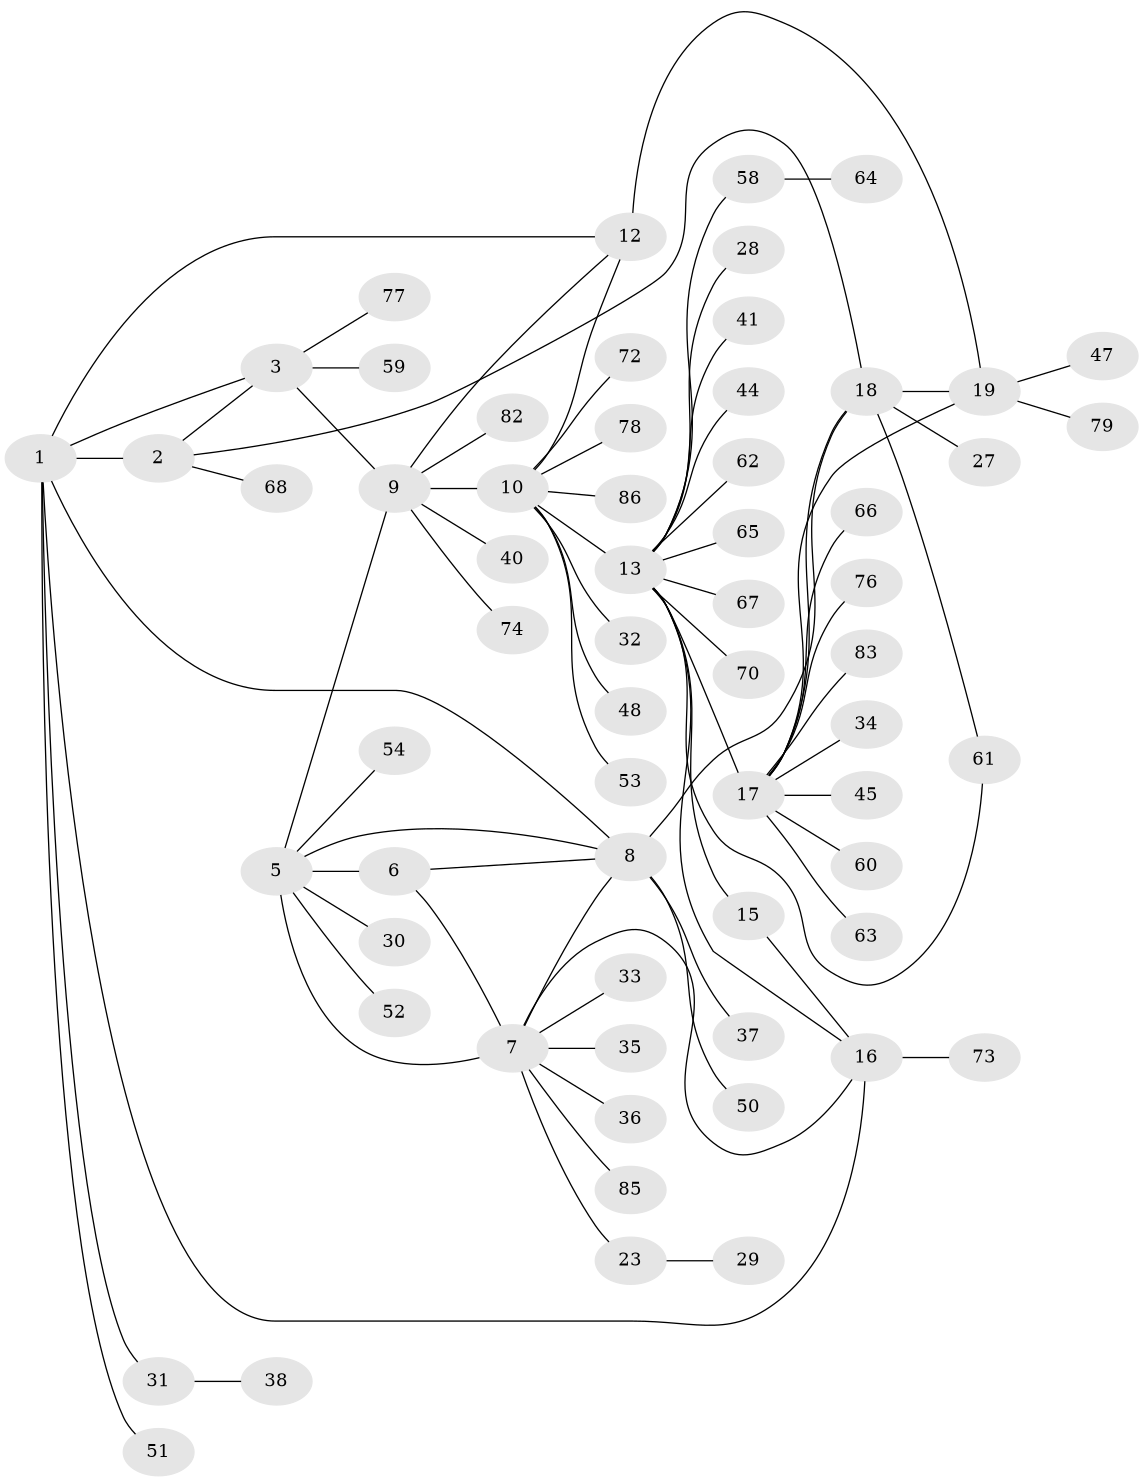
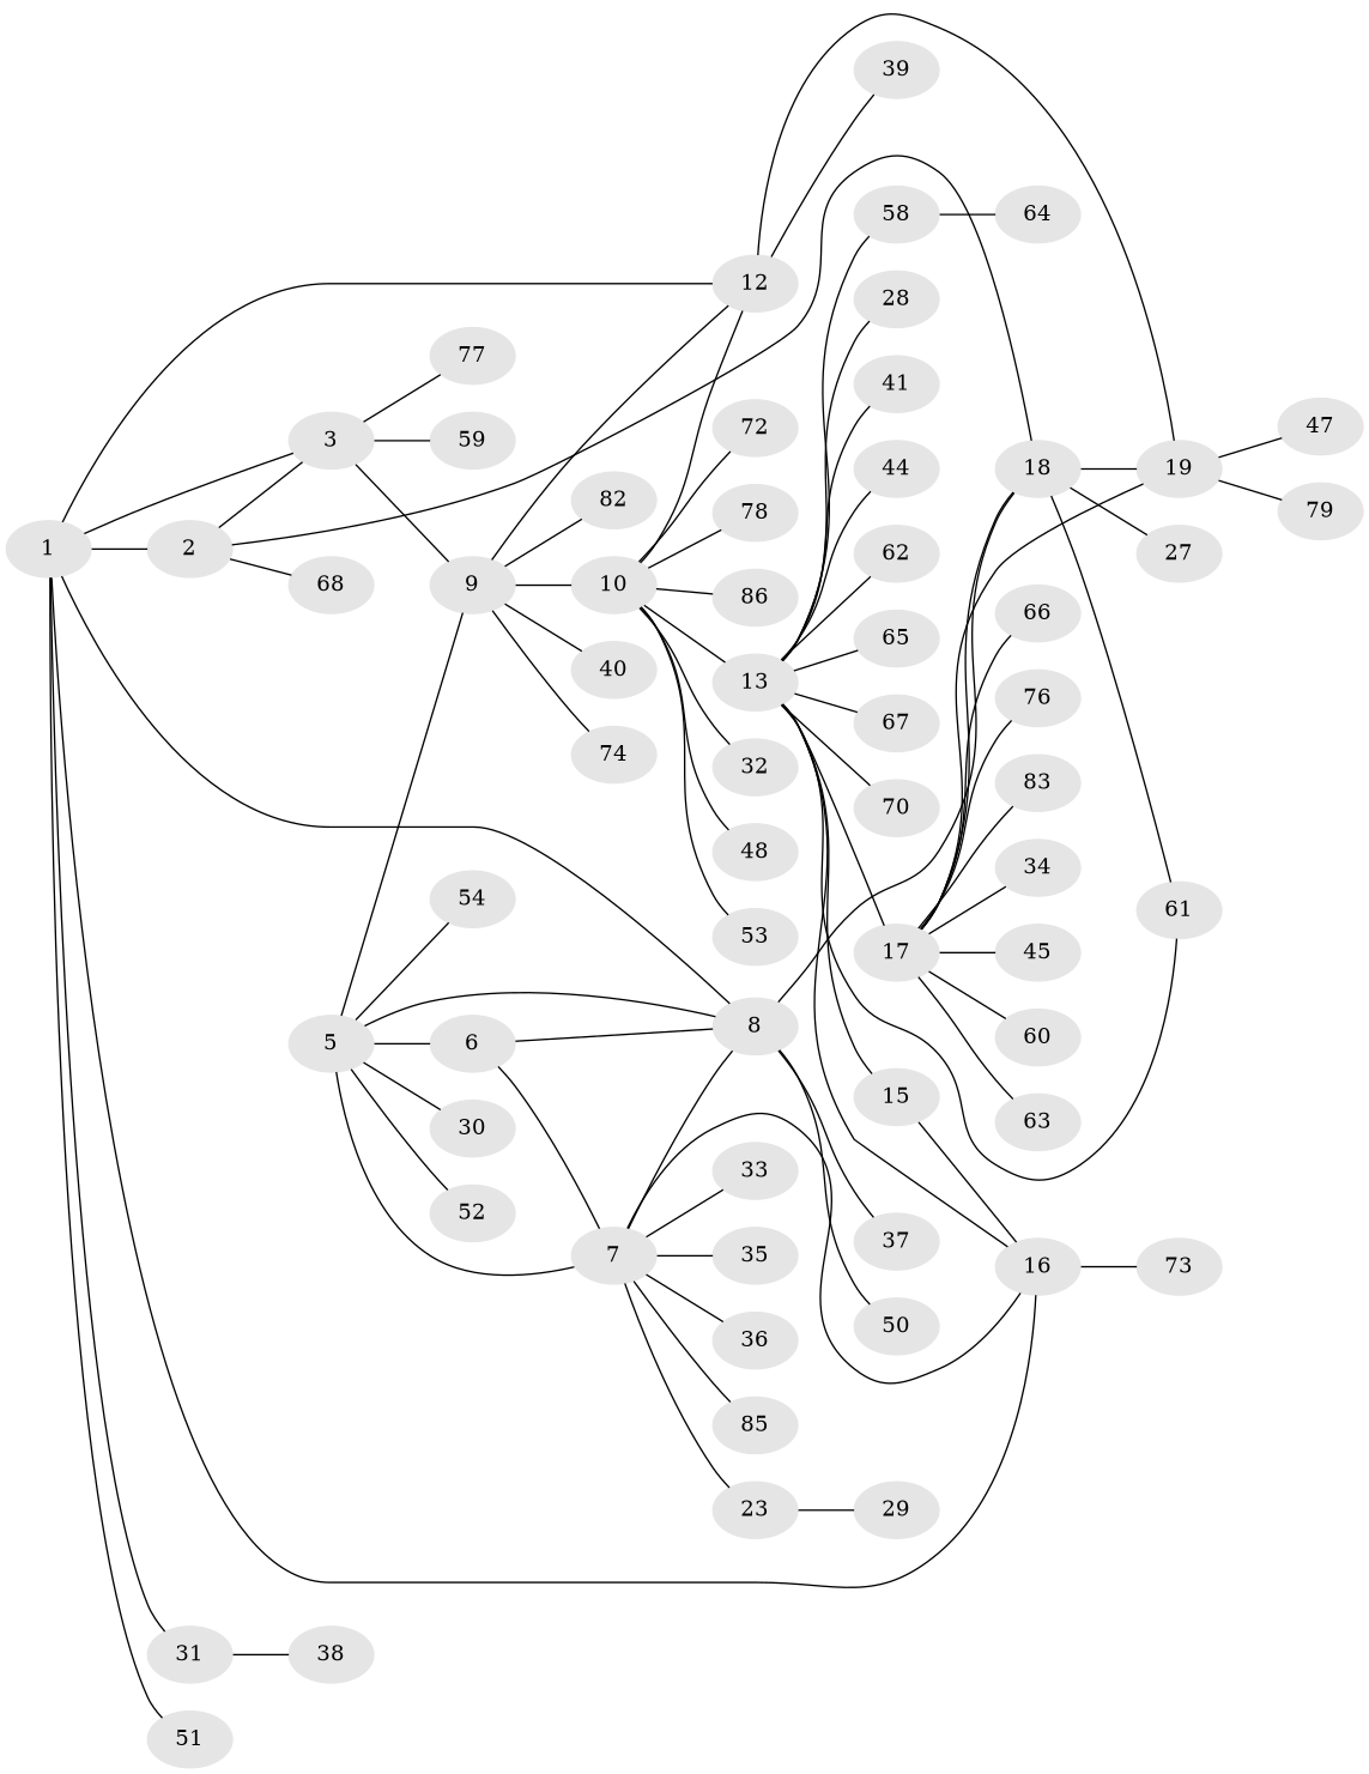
  graph {
    rankdir=LR
    node [color=gray90 style=filled]
    1 [super="+4"]
    2 [super="+43"]
    3 [super="+49"]
    8 [super="+69"]
    12 [super="+25"]
    16 [super="+55"]
    31
    51
    18
    68
    9 [super="+26"]
    59
    77
    37 [super="+46"]
    50 [super="+71"]
    19 [super="+42"]
+   39 [super="+56"]
    73
    38
    61
    27
    10 [super="+11"]
    40
    74
    82
    5 [super="+22"]
    6 [super="+24"]
    7 [super="+57"]
    30
    52
    54
    23
    33
    35
    36
    85
    29
    13 [super="+14"]
    32
    48
    53
    72
    78
    86
    15
    17 [super="+20"]
    28
    41
    44
    58
    62
    65
    67
    70 [super="+80"]
    47 [super="+75"]
    79
    34
    45
    60 [super="+84"]
    63
    66
    76
    83
    64
    1 -- 2 [weight=2]
    1 -- 3 [weight=2]
    1 -- 8
    1 -- 12
    1 -- 16
    1 -- 31
    1 -- 51
    2 -- 3
    2 -- 18
    2 -- 68
    3 -- 9
    3 -- 59
    3 -- 77
    8 -- 18
    8 -- 37
    8 -- 50
    12 -- 19
+   12 -- 39
    16 -- 73
    31 -- 38
    18 -- 19
    18 -- 61
    18 -- 27
    9 -- 12
    9 -- 10 [weight=2]
    9 -- 40
    9 -- 74
    9 -- 82
    19 -- 47
    19 -- 79
    10 -- 12 [weight=2]
    10 -- 13
    10 -- 32
    10 -- 48
    10 -- 53
    10 -- 72
    10 -- 78
    10 -- 86
    5 -- 8
    5 -- 9
    5 -- 6
    5 -- 7
    5 -- 30
    5 -- 52
    5 -- 54
    6 -- 8
    6 -- 7
    7 -- 8
    7 -- 16
    7 -- 23
    7 -- 33
    7 -- 35
    7 -- 36
    7 -- 85
    23 -- 29
    13 -- 16 [weight=2]
    13 -- 61
    13 -- 15 [weight=2]
    13 -- 17
    13 -- 28
    13 -- 41
    13 -- 44
    13 -- 58
    13 -- 62
    13 -- 65
    13 -- 67
    13 -- 70
    15 -- 16
    17 -- 18 [weight=2]
    17 -- 19 [weight=2]
    17 -- 34
    17 -- 45
    17 -- 60
    17 -- 63
    17 -- 66
    17 -- 76
    17 -- 83
    58 -- 64
  }
